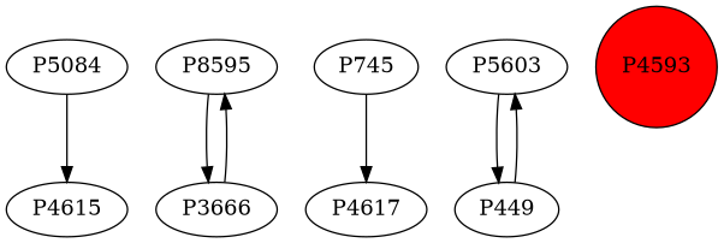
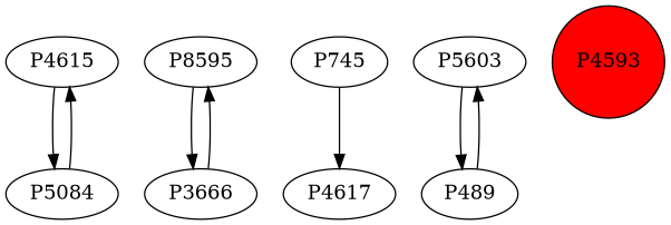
  digraph {
    fontname="DejaVu Serif"
    node [fontname="DejaVu Serif"]
    edge [fontname="DejaVu Serif"]
    P4615
    P5084
    n3 [label=P8595]
    n4 [label=P3666]
    P745
    P4617
    n7 [label=P5603]
-   P489 [label=P449]
+   P489
    P4593 [fillcolor=red shape=circle style=filled]
+   P4615 -> P5084
    P5084 -> P4615
    n3 -> n4
    n4 -> n3
    P745 -> P4617
    n7 -> P489
    P489 -> n7
  }
